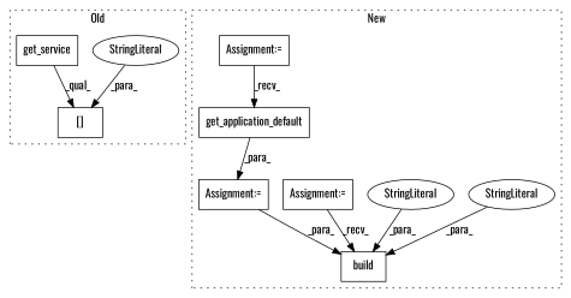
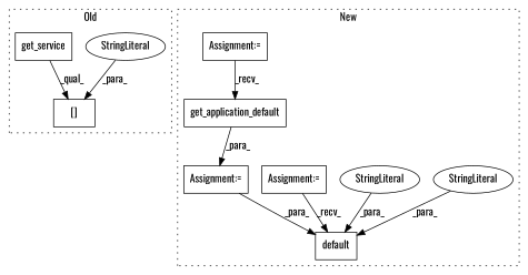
  digraph {
    fontname=Oswald
    node [a=45 shape=box fontname=Oswald]
    edge [fontname=Oswald]
    n1 [a=2 l="9,1" label="[]" s="1052,1075"]
    n2 [l=14 label=StringLiteral s=1061 shape=ellipse]
    n3 [a=32 l=13 label=get_service s=902]
    n4 [a=32 l=25 label=get_application_default s=1600]
-   n5 [a=32 l="6,1" label=build s="1650,1683"]
+   n5 [a=32 l="6,1" label=default s="1650,1683"]
    n6 [l=4 label=StringLiteral s=1667 shape=ellipse]
    n7 [l=10 label=StringLiteral s=1656 shape=ellipse]
    n8 [a=7 l=9 label="Assignment:=" s=1489]
    n9 [a=7 l=17 label="Assignment:=" s=1508]
    n10 [a=7 l=1 label="Assignment:=" s=1581]
    subgraph cluster_1 {
      label=Old
      style=dotted
      n1
      n2
      n3
    }
    subgraph cluster_2 {
      label=New
      style=dotted
      n4
      n5
      n6
      n7
      n8
      n9
      n10
    }
    n2 -> n1 [label=_para_]
    n3 -> n1 [label=_qual_]
    n4 -> n10 [label=_para_]
    n6 -> n5 [label=_para_]
    n7 -> n5 [label=_para_]
    n8 -> n5 [label=_recv_]
    n9 -> n4 [label=_recv_]
    n10 -> n5 [label=_para_]
  }
